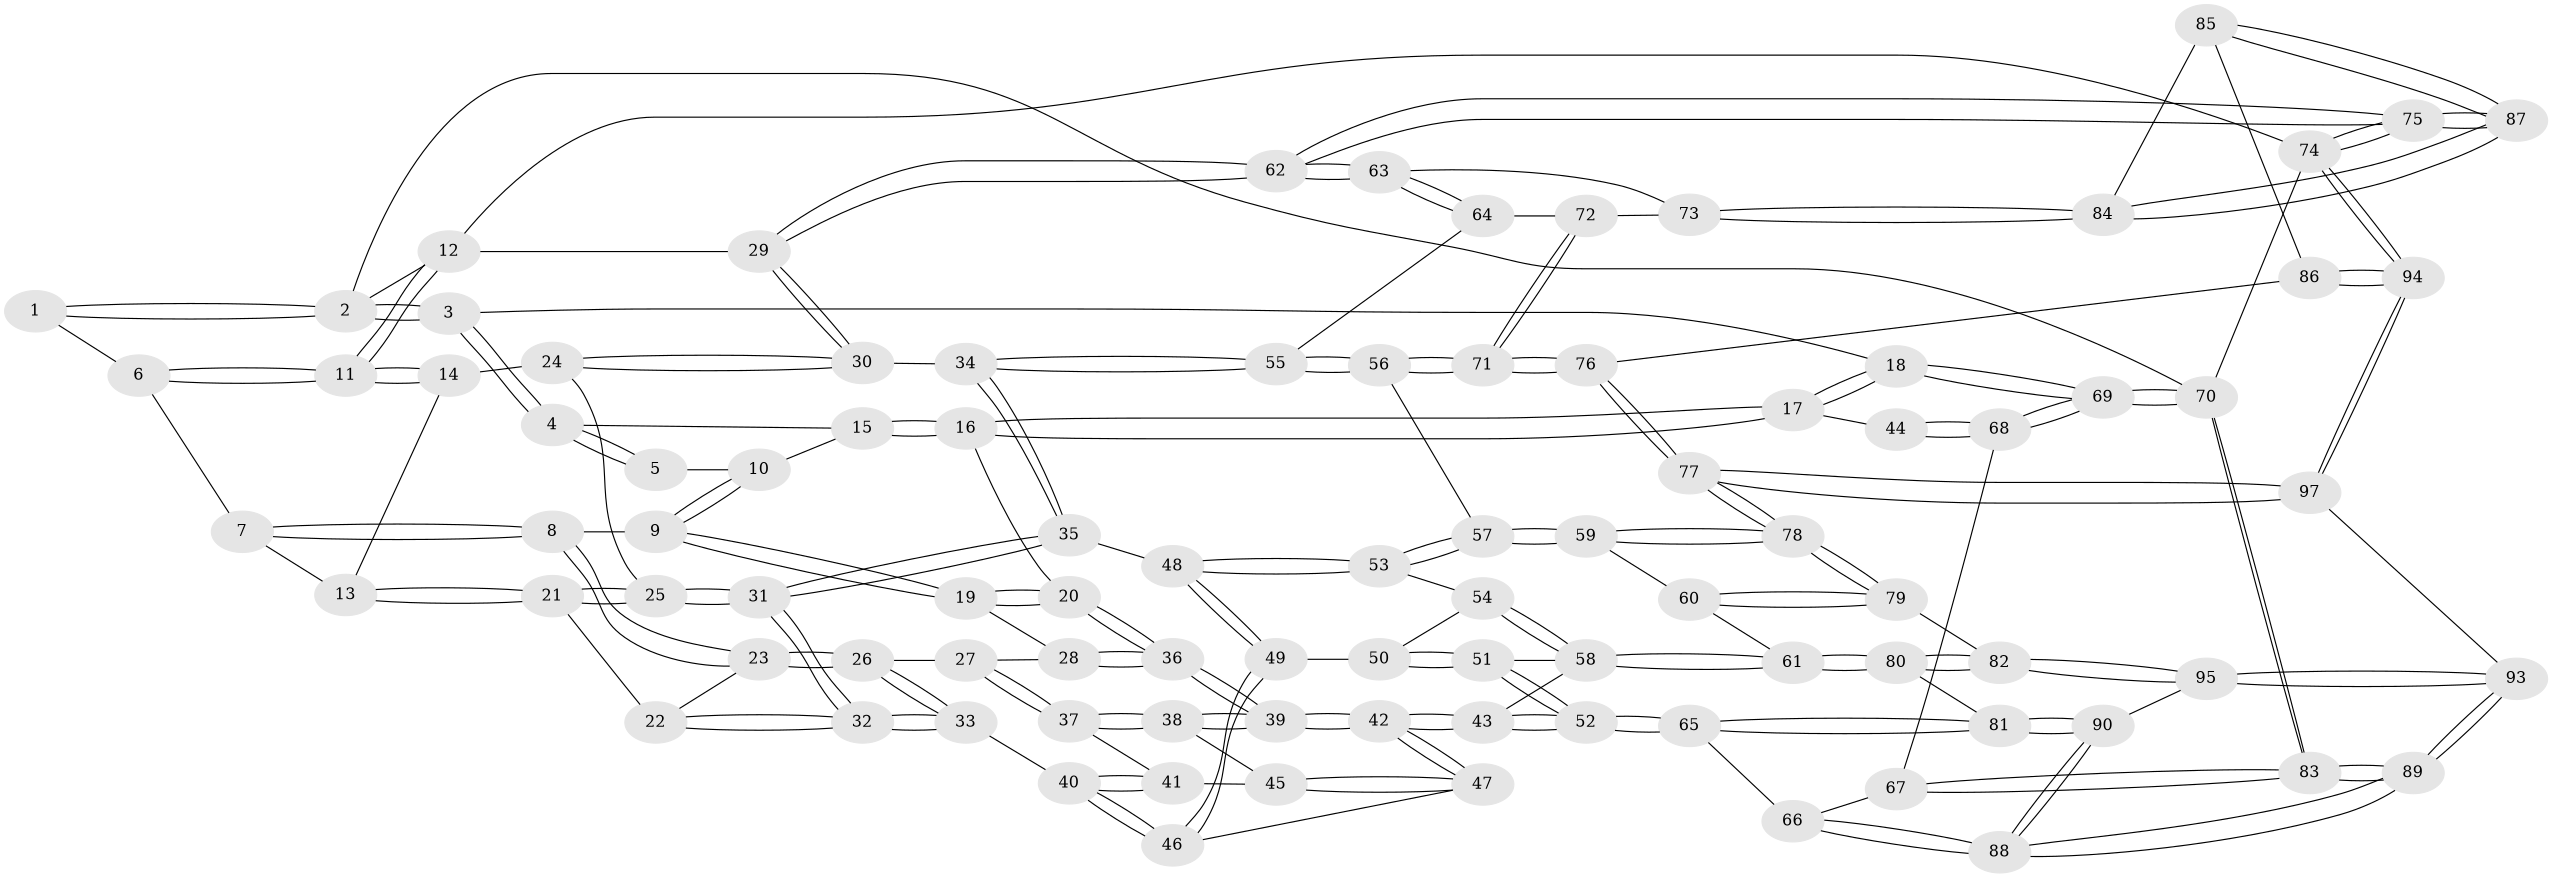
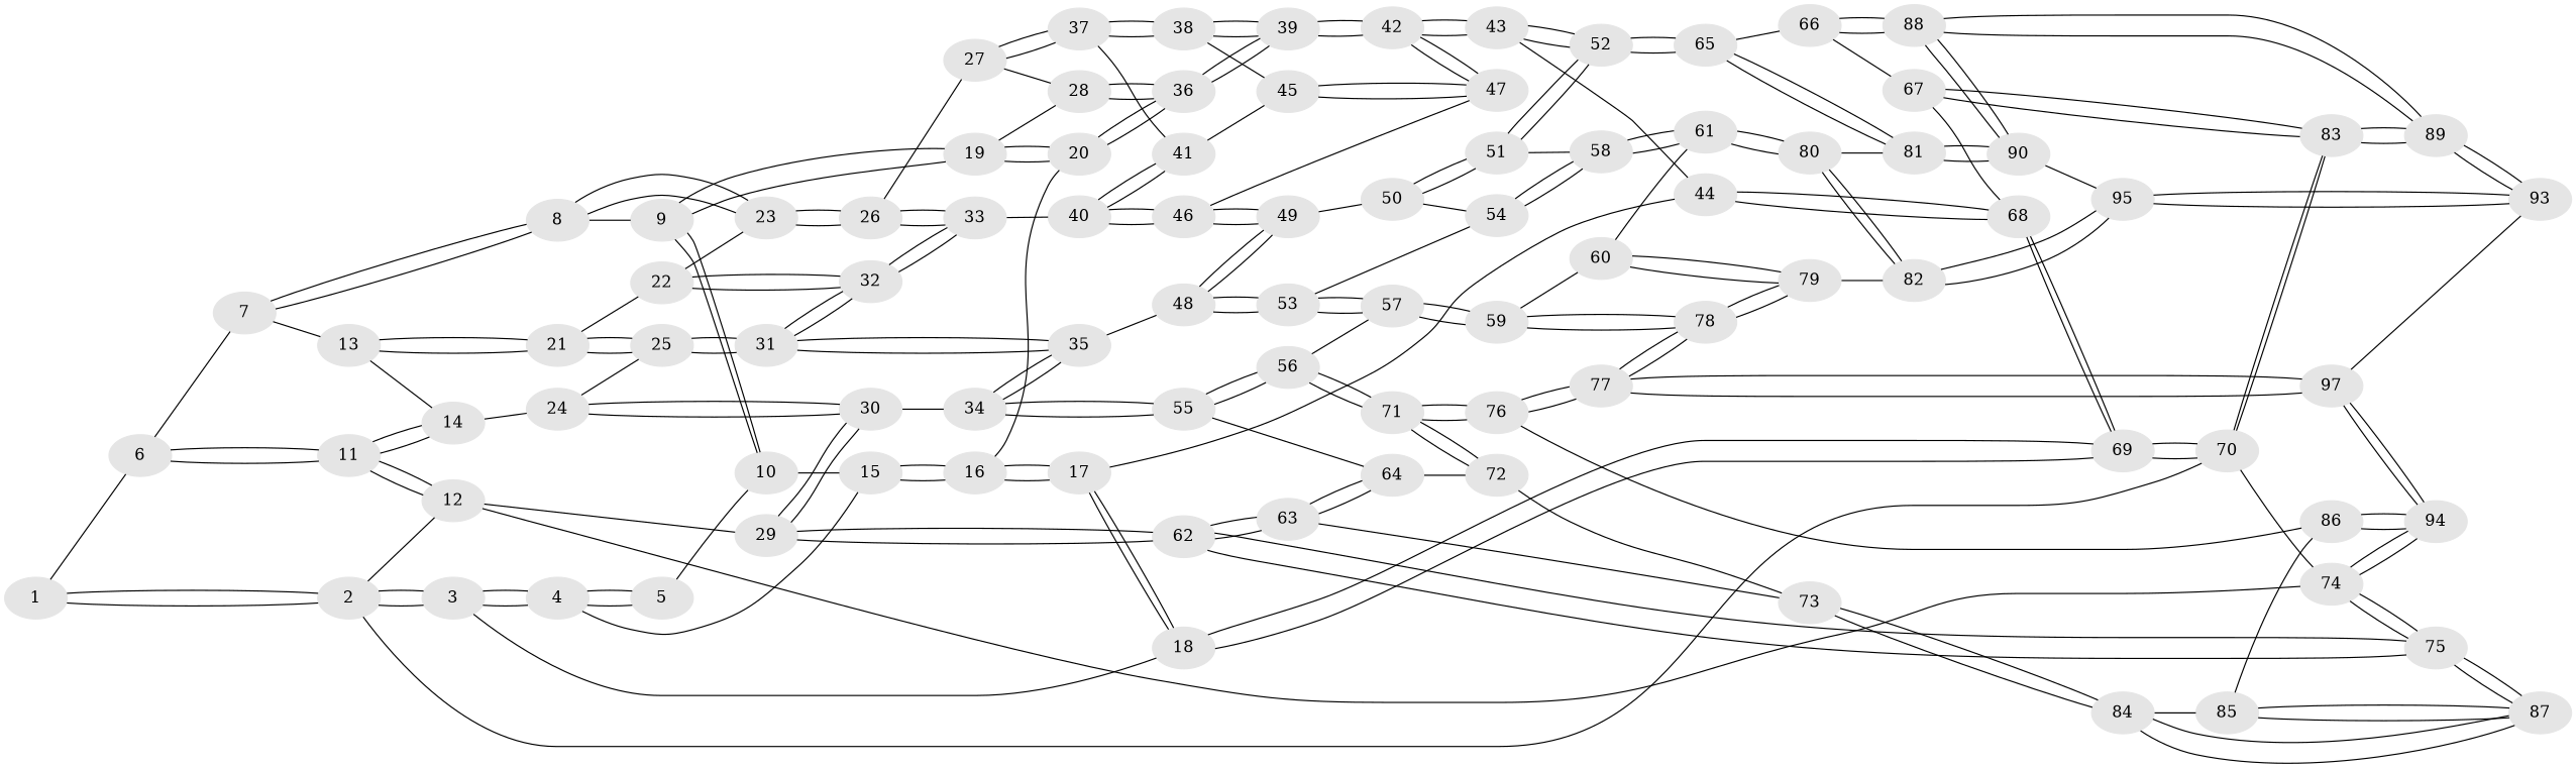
  graph {
    rankdir=LR
    node [color=gray90 style=filled]
    1
    2
    6
    3
    12
    70
    7
    11
    4
    18
    29
    74
    83
    5
    15
    69
    10
    16
    8
    13
    14
    9
    23
    21
    19
    26
    20
    28
    24
    30
    62
    75
    94
    22
    25
    17
    44
    36
    68
    39
    32
    31
    33
    27
    34
    35
    37
    40
    38
    41
    63
    55
    48
    46
    56
    64
    49
    53
    42
    45
    47
    43
    52
    65
    50
    54
    57
    51
    58
    61
    66
    81
    59
    71
    72
    76
    60
    78
    80
    79
    82
    73
    87
    84
    67
    88
    90
    89
    77
    86
    85
    n92 [label=97]
    93
    n94 [label=95]
    1 -- 2
    1 -- 2
    1 -- 6
    2 -- 3
    2 -- 3
    2 -- 12
    2 -- 70
    6 -- 7
    6 -- 11
    6 -- 11
    3 -- 4
    3 -- 4
    3 -- 18
    12 -- 29
    12 -- 74
    70 -- 74
    70 -- 83
    70 -- 83
    7 -- 8
    7 -- 8
    7 -- 13
    11 -- 12
    11 -- 12
    11 -- 14
    11 -- 14
    4 -- 5
    4 -- 5
    4 -- 15
    18 -- 69
    18 -- 69
    29 -- 30
    29 -- 30
    29 -- 62
    29 -- 62
    74 -- 75
    74 -- 75
    74 -- 94
    74 -- 94
    83 -- 89
    83 -- 89
    5 -- 10
    15 -- 16
    15 -- 16
    69 -- 70
    69 -- 70
    10 -- 15
    16 -- 20
    16 -- 17
    16 -- 17
    8 -- 9
    8 -- 23
    8 -- 23
    13 -- 14
    13 -- 21
    13 -- 21
    14 -- 24
    9 -- 10
    9 -- 10
    9 -- 19
    9 -- 19
    23 -- 26
    23 -- 26
    21 -- 22
    21 -- 25
    21 -- 25
    19 -- 20
    19 -- 20
    19 -- 28
    26 -- 33
    26 -- 33
    26 -- 27
    20 -- 36
    20 -- 36
    28 -- 36
    28 -- 36
    24 -- 30
    24 -- 30
    24 -- 25
    30 -- 34
    62 -- 75
    62 -- 75
    62 -- 63
    62 -- 63
    75 -- 87
    75 -- 87
    22 -- 23
    22 -- 32
    22 -- 32
    25 -- 31
    25 -- 31
    17 -- 18
    17 -- 18
    17 -- 44
    44 -- 68
    44 -- 68
    36 -- 39
    36 -- 39
    68 -- 69
    68 -- 69
    39 -- 42
    39 -- 42
    32 -- 33
    32 -- 33
    31 -- 32
    31 -- 32
    31 -- 35
    31 -- 35
    33 -- 40
    27 -- 28
    27 -- 37
    27 -- 37
    34 -- 35
    34 -- 35
    34 -- 55
    34 -- 55
    35 -- 48
    37 -- 38
    37 -- 38
    37 -- 41
    40 -- 41
    40 -- 41
    40 -- 46
    40 -- 46
    38 -- 39
    38 -- 39
    38 -- 45
    41 -- 45
    63 -- 64
    63 -- 64
    63 -- 73
    55 -- 56
    55 -- 56
    55 -- 64
    48 -- 49
    48 -- 49
    48 -- 53
    48 -- 53
    46 -- 49
    46 -- 49
    46 -- 47
    56 -- 57
    56 -- 71
    56 -- 71
    64 -- 72
    49 -- 50
    53 -- 54
    53 -- 57
    53 -- 57
    42 -- 47
    42 -- 47
    42 -- 43
    42 -- 43
    45 -- 47
    45 -- 47
-   43 -- 58
+   43 -- 44
    43 -- 52
    43 -- 52
    52 -- 65
    52 -- 65
    65 -- 66
    65 -- 81
    65 -- 81
    50 -- 54
    50 -- 51
    50 -- 51
    54 -- 58
    54 -- 58
    57 -- 59
    57 -- 59
    51 -- 52
    51 -- 52
    51 -- 58
    58 -- 61
    58 -- 61
    61 -- 80
    61 -- 80
    66 -- 67
    66 -- 88
    66 -- 88
    81 -- 90
    81 -- 90
    59 -- 60
    59 -- 78
    59 -- 78
    71 -- 72
    71 -- 72
    71 -- 76
    71 -- 76
    72 -- 73
    76 -- 77
    76 -- 77
    76 -- 86
    60 -- 61
    60 -- 79
    60 -- 79
    78 -- 79
    78 -- 79
    80 -- 81
    80 -- 82
    80 -- 82
    79 -- 82
    82 -- n94
    82 -- n94
    73 -- 84
    73 -- 84
    84 -- 87
    84 -- 87
    84 -- 85
    67 -- 83
    67 -- 83
    67 -- 68
    88 -- 90
    88 -- 90
    88 -- 89
    88 -- 89
    90 -- n94
    89 -- 93
    89 -- 93
    77 -- 78
    77 -- 78
    77 -- n92
    77 -- n92
    86 -- 94
    86 -- 94
    85 -- 87
    85 -- 87
    85 -- 86
    n92 -- 94
    n92 -- 94
    n92 -- 93
    n94 -- 93
    n94 -- 93
  }
